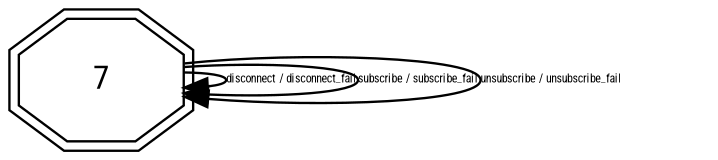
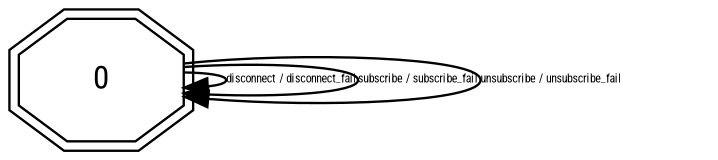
  digraph {
    fontname="Roboto Condensed"
    edge [fontsize=5 fontname="Roboto Condensed"]
-   0 [fillcolor=white shape=doubleoctagon style=filled fontname="Roboto Condensed" label=7]
+   0 [fillcolor=white shape=doubleoctagon style=filled fontname="Roboto Condensed"]
    0 -> 0 [label="disconnect / disconnect_fail"]
    0 -> 0 [label="subscribe / subscribe_fail"]
    0 -> 0 [label="unsubscribe / unsubscribe_fail"]
  }
